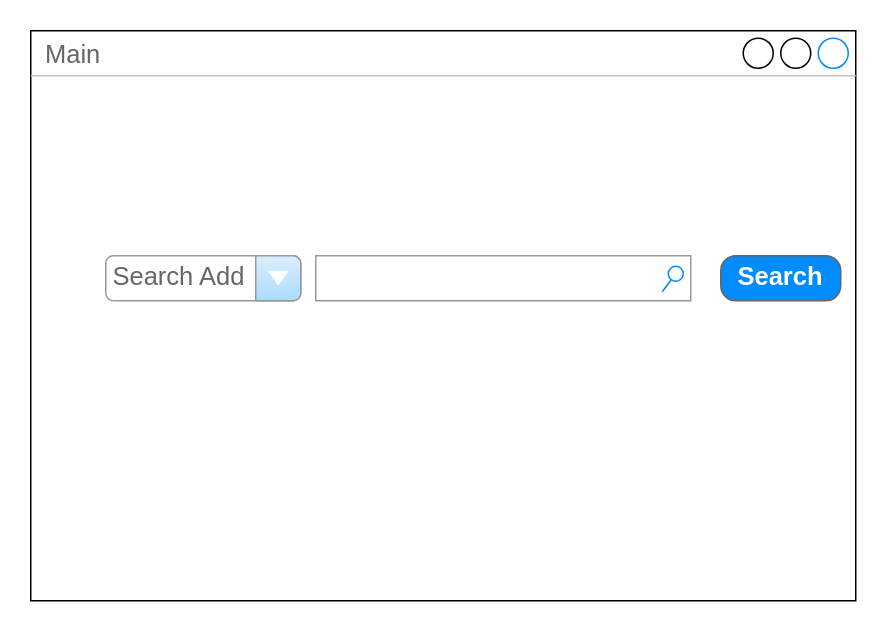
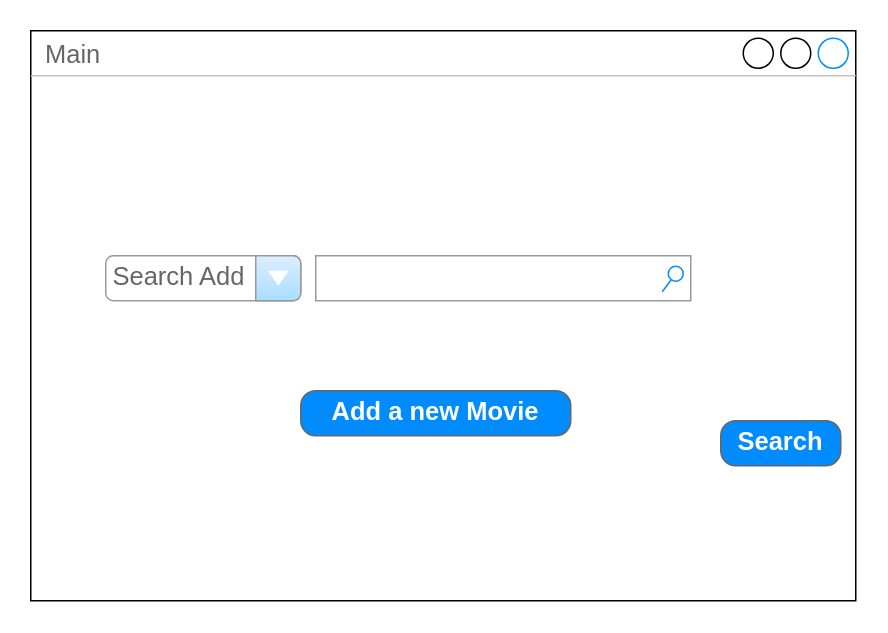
  <mxCell id="0" />
  <mxCell id="1" parent="0" />
  <mxCell id="2" value="Main" style="strokeWidth=1;shadow=0;dashed=0;align=center;html=1;shape=mxgraph.mockup.containers.window;align=left;verticalAlign=top;spacingLeft=8;strokeColor2=#008cff;strokeColor3=#c4c4c4;fontColor=#666666;mainText=;fontSize=17;labelBackgroundColor=none;" vertex="1" parent="1"><mxGeometry x="20" y="20" width="550" height="380" as="geometry" /></mxCell>
  <mxCell id="3" value="" style="strokeWidth=1;shadow=0;dashed=0;align=center;html=1;shape=mxgraph.mockup.forms.searchBox;strokeColor=#999999;mainText=;strokeColor2=#008cff;fontColor=#666666;fontSize=17;align=left;spacingLeft=3;" vertex="1" parent="1"><mxGeometry x="210" y="170" width="250" height="30" as="geometry" /></mxCell>
  <mxCell id="4" value="Search Add" style="strokeWidth=1;shadow=0;dashed=0;align=center;html=1;shape=mxgraph.mockup.forms.comboBox;strokeColor=#999999;fillColor=#ddeeff;align=left;fillColor2=#aaddff;mainText=;fontColor=#666666;fontSize=17;spacingLeft=3;" vertex="1" parent="1"><mxGeometry x="70" y="170" width="130" height="30" as="geometry" /></mxCell>
- <mxCell id="5" value="Search" style="strokeWidth=1;shadow=0;dashed=0;align=center;html=1;shape=mxgraph.mockup.buttons.button;strokeColor=#666666;fontColor=#ffffff;mainText=;buttonStyle=round;fontSize=17;fontStyle=1;fillColor=#008cff;whiteSpace=wrap;" vertex="1" parent="1"><mxGeometry x="480" y="170" width="80" height="30" as="geometry" /></mxCell>
+ <mxCell id="5" value="Search" style="strokeWidth=1;shadow=0;dashed=0;align=center;html=1;shape=mxgraph.mockup.buttons.button;strokeColor=#666666;fontColor=#ffffff;mainText=;buttonStyle=round;fontSize=17;fontStyle=1;fillColor=#008cff;whiteSpace=wrap;" vertex="1" parent="1"><mxGeometry x="480" y="280" width="80" height="30" as="geometry" /></mxCell>
+ <mxCell id="6" value="Add a new Movie" style="strokeWidth=1;shadow=0;dashed=0;align=center;html=1;shape=mxgraph.mockup.buttons.button;strokeColor=#666666;fontColor=#ffffff;mainText=;buttonStyle=round;fontSize=17;fontStyle=1;fillColor=#008cff;whiteSpace=wrap;" vertex="1" parent="1"><mxGeometry x="200" y="260" width="180" height="30" as="geometry" /></mxCell>
